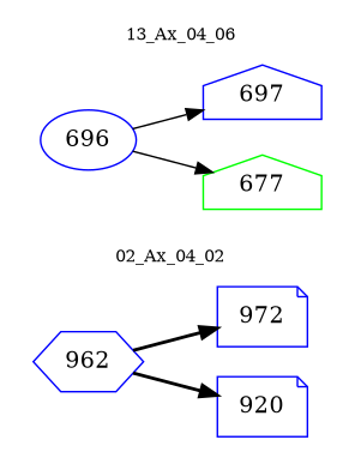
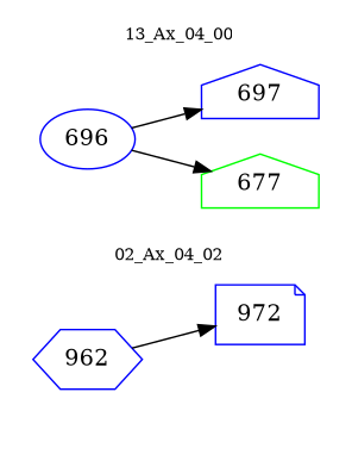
  digraph {
    rankdir=LR
    node [color=blue shape=note]
    edge [color=black style=bold]
    n1 [label=962 shape=hexagon]
-   n2 [label=920]
    n3 [label=972]
    n4 [label=696 shape=ellipse]
    n5 [color=green label=677 shape=house]
    n6 [label=697 shape=house]
    subgraph cluster_1 {
      color=white
      fontsize=10
      label="02_Ax_04_02"
      n1
-     n2
      n3
    }
    subgraph cluster_2 {
      color=white
      fontsize=10
-     label="13_Ax_04_06"
+     label="13_Ax_04_00"
      n4
      n5
      n6
    }
-   n1 -> n2
-   n1 -> n3
+   n1 -> n3 [style=solid]
    n4 -> n5 [style=solid]
    n4 -> n6 [style=solid]
  }
